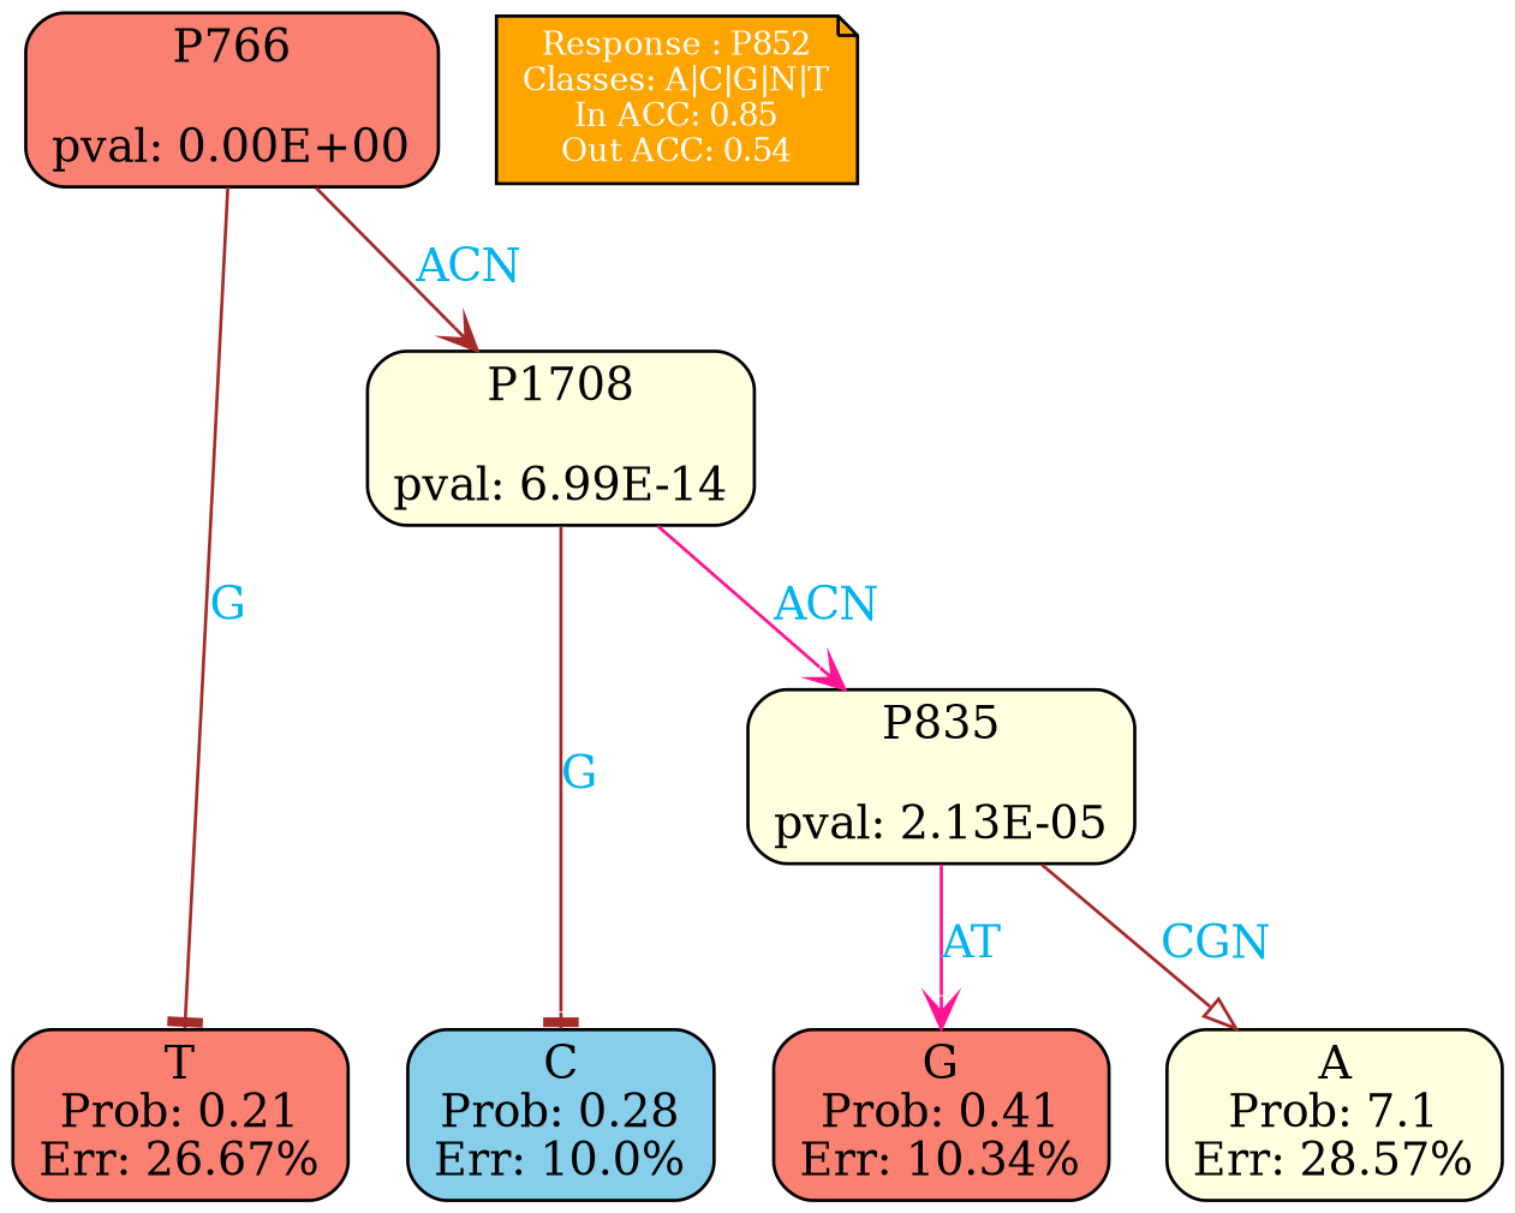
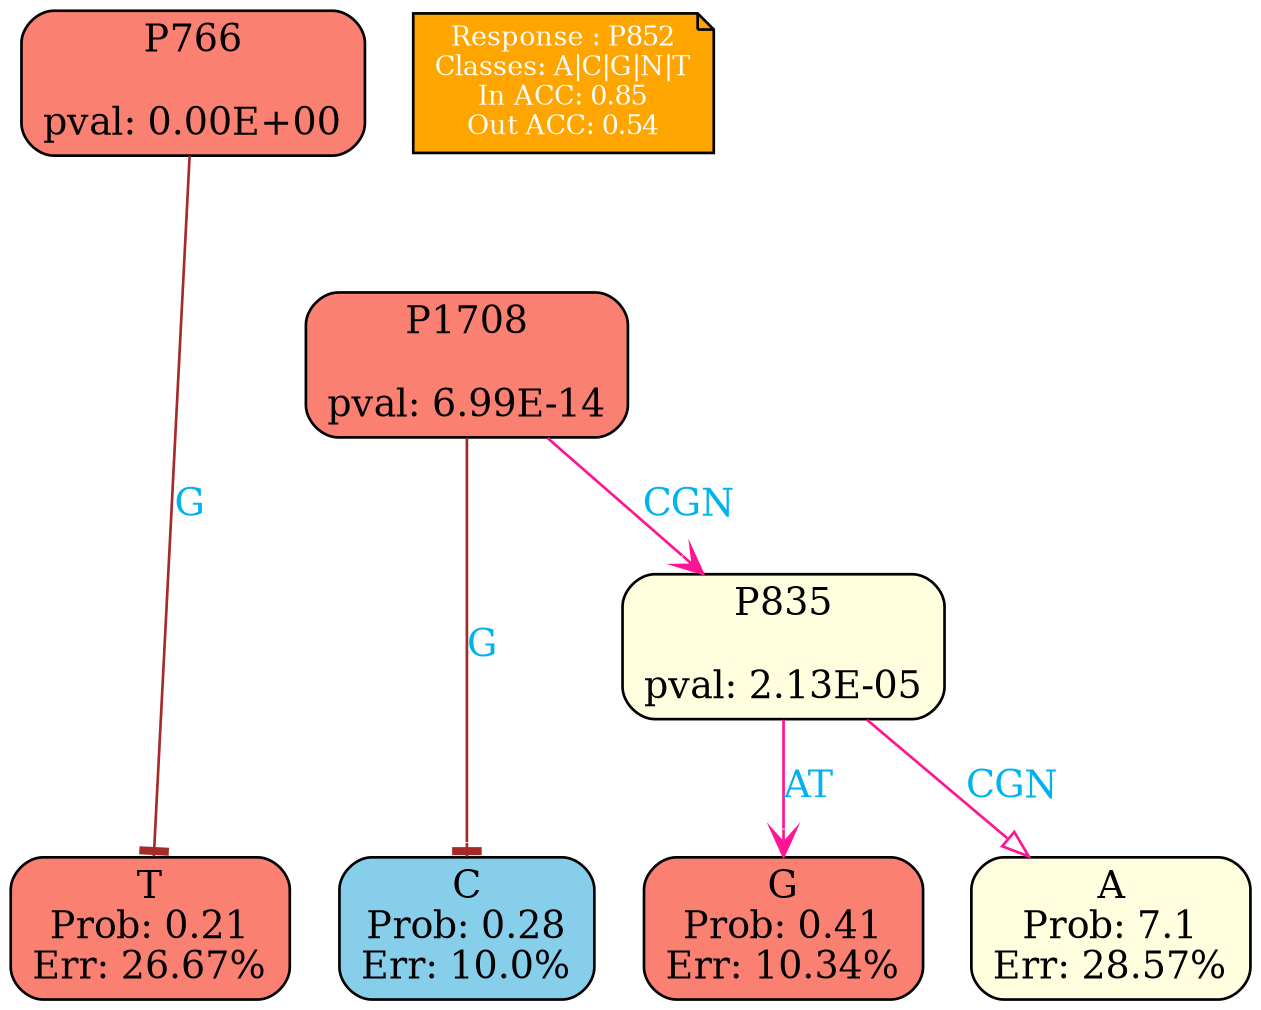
  digraph {
    fontname="DejaVu Serif"
    ranksep=equally
    splines=polylines
    node [color=black fillcolor=salmon fontname="DejaVu Serif" shape=box style="filled, rounded"]
    edge [arrowhead=vee color=brown fontcolor=deepskyblue2 fontname="DejaVu Serif"]
    n1 [label="G\nProb: 0.41\nErr: 10.34%"]
    n2 [fillcolor=lightyellow label="A\nProb: 7.1\nErr: 28.57%"]
    n3 [fillcolor=skyblue label="C\nProb: 0.28\nErr: 10.0%"]
    n4 [label="T\nProb: 0.21\nErr: 26.67%"]
    n5 [align=left fillcolor=orange fontcolor=white fontsize=10 label="Response : P852\nClasses: A|C|G|N|T\nIn ACC: 0.85\nOut ACC: 0.54\n" shape=note style=filled]
    n6 [label="P766\n\npval: 0.00E+00"]
-   n7 [fillcolor=lightyellow label="P1708\n\npval: 6.99E-14"]
+   n7 [label="P1708\n\npval: 6.99E-14"]
    n8 [fillcolor=lightyellow label="P835\n\npval: 2.13E-05"]
    subgraph sub_1 {
      rank=same
      n1
      n2
      n3
      n4
    }
    subgraph sub_2 {
      rank=same
      n5
      n6
    }
    n6 -> n4 [arrowhead=tee label=G]
-   n6 -> n7 [label=ACN]
    n7 -> n3 [arrowhead=tee label=G]
-   n7 -> n8 [color=deeppink label=ACN]
+   n7 -> n8 [color=deeppink label=CGN]
    n8 -> n1 [color=deeppink label=AT]
-   n8 -> n2 [arrowhead=onormal label=CGN]
+   n8 -> n2 [arrowhead=onormal color=deeppink label=CGN]
  }
